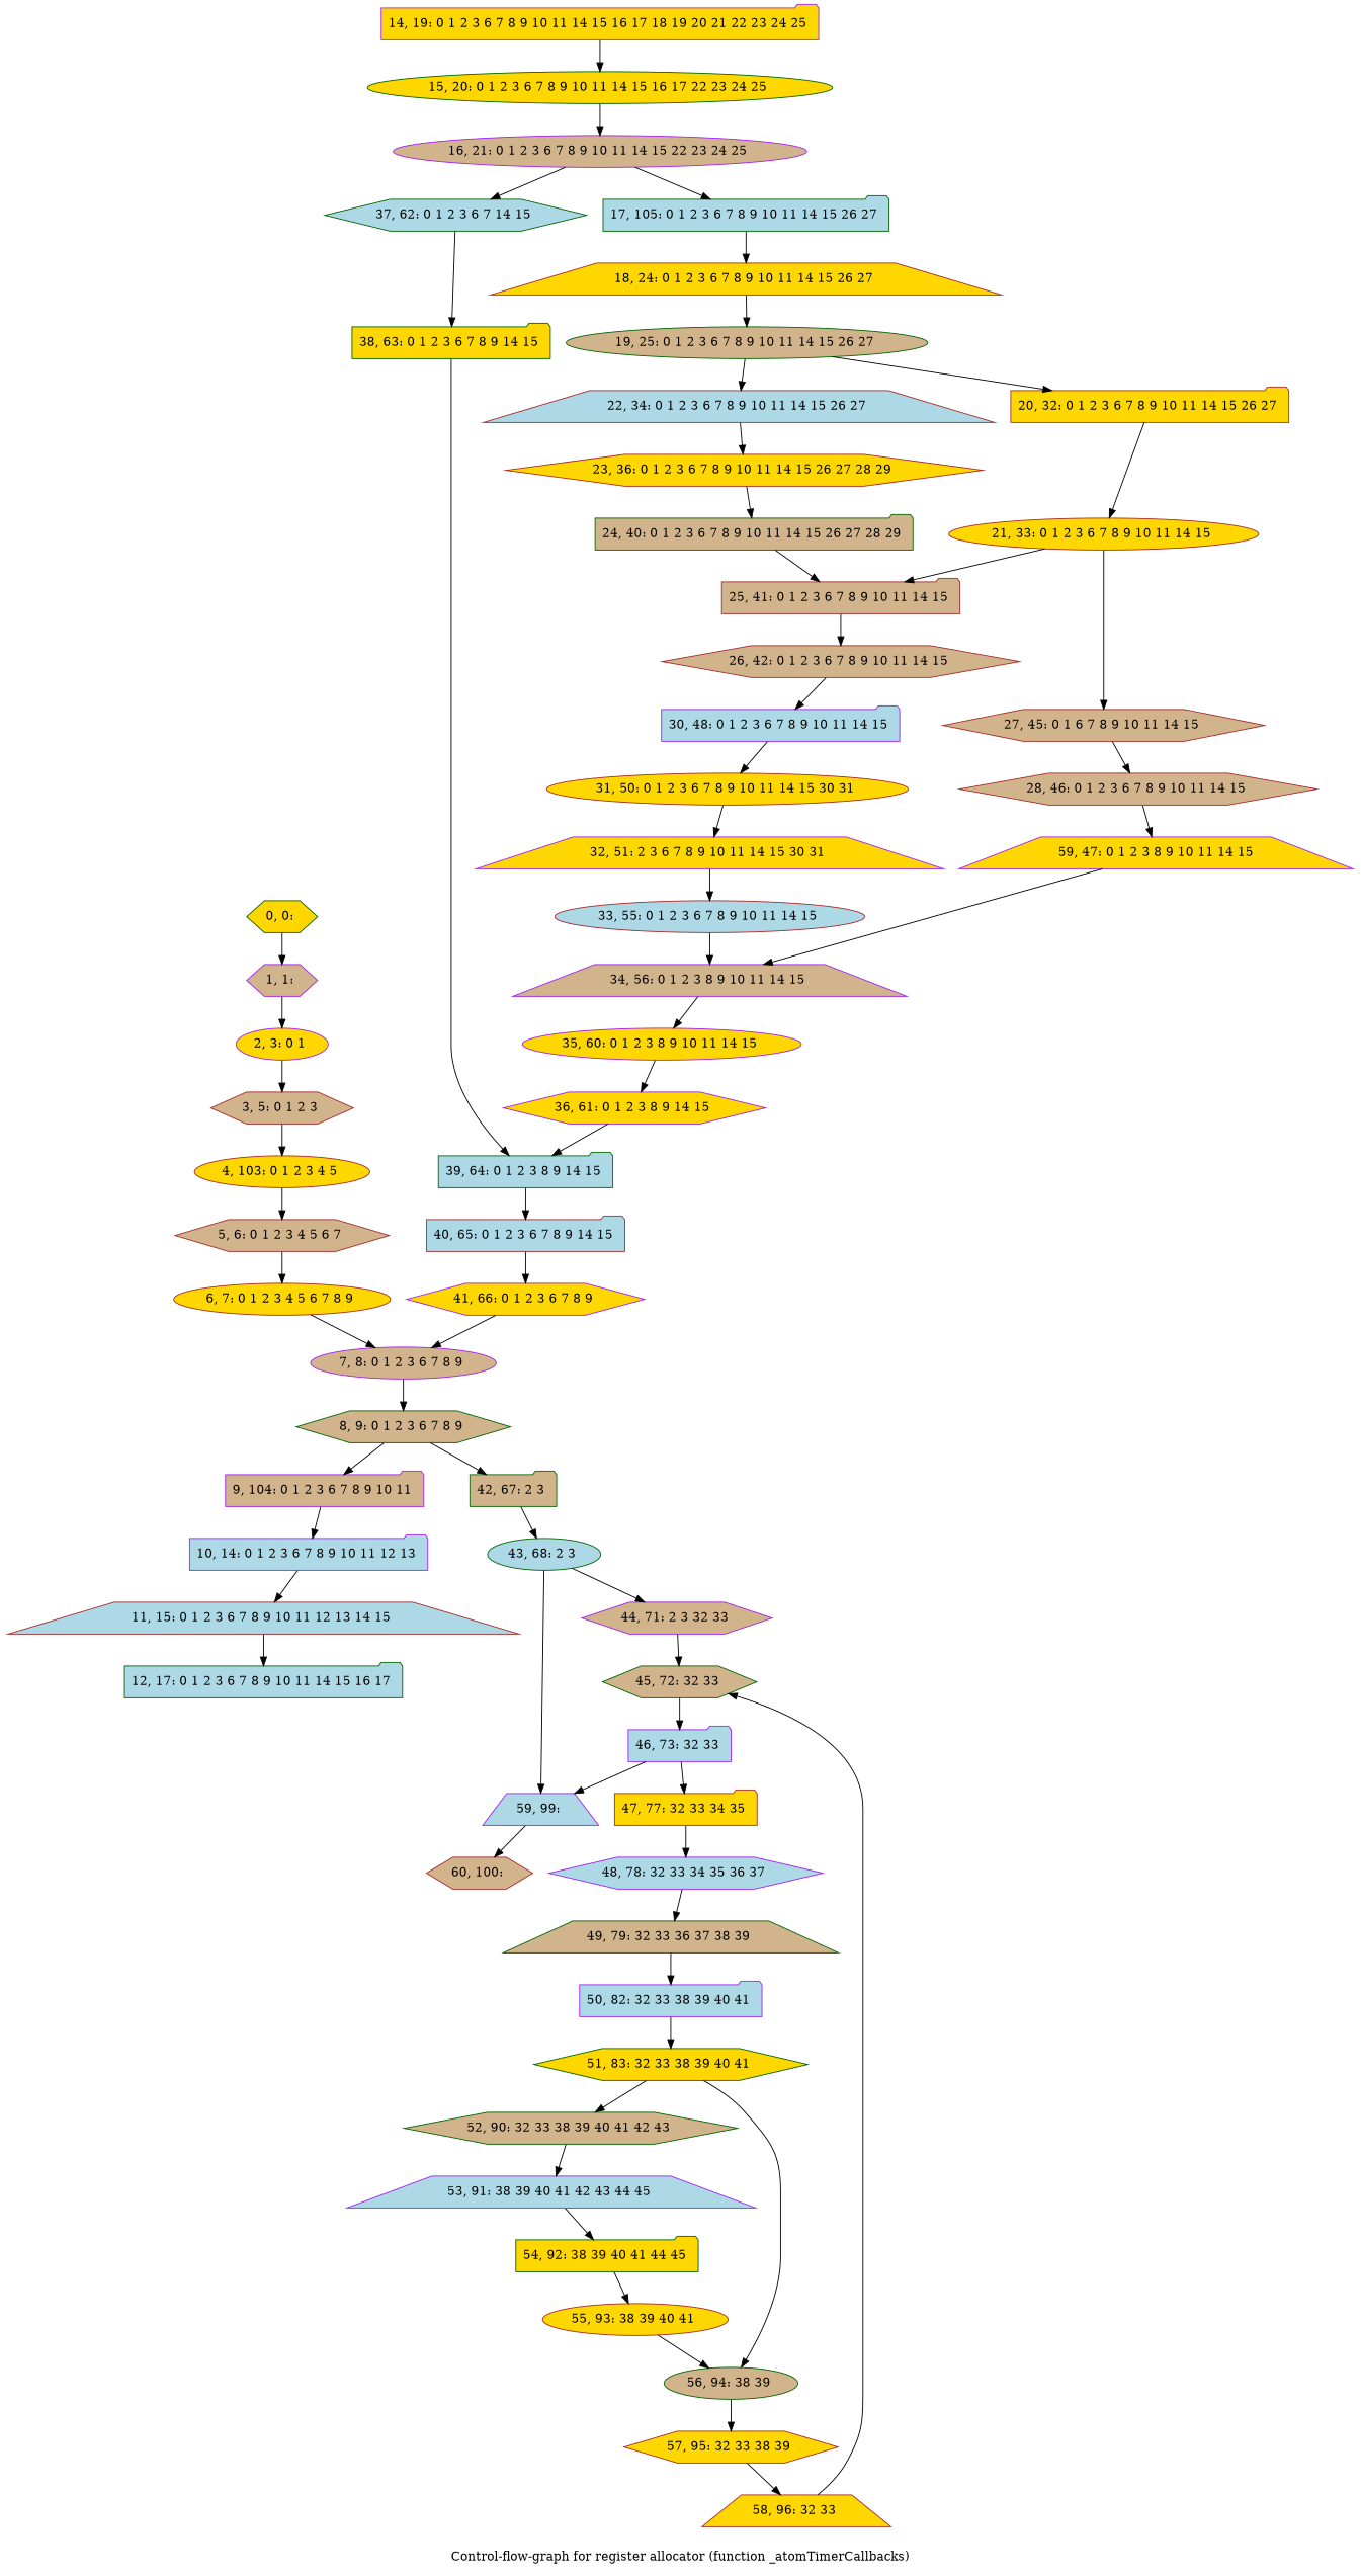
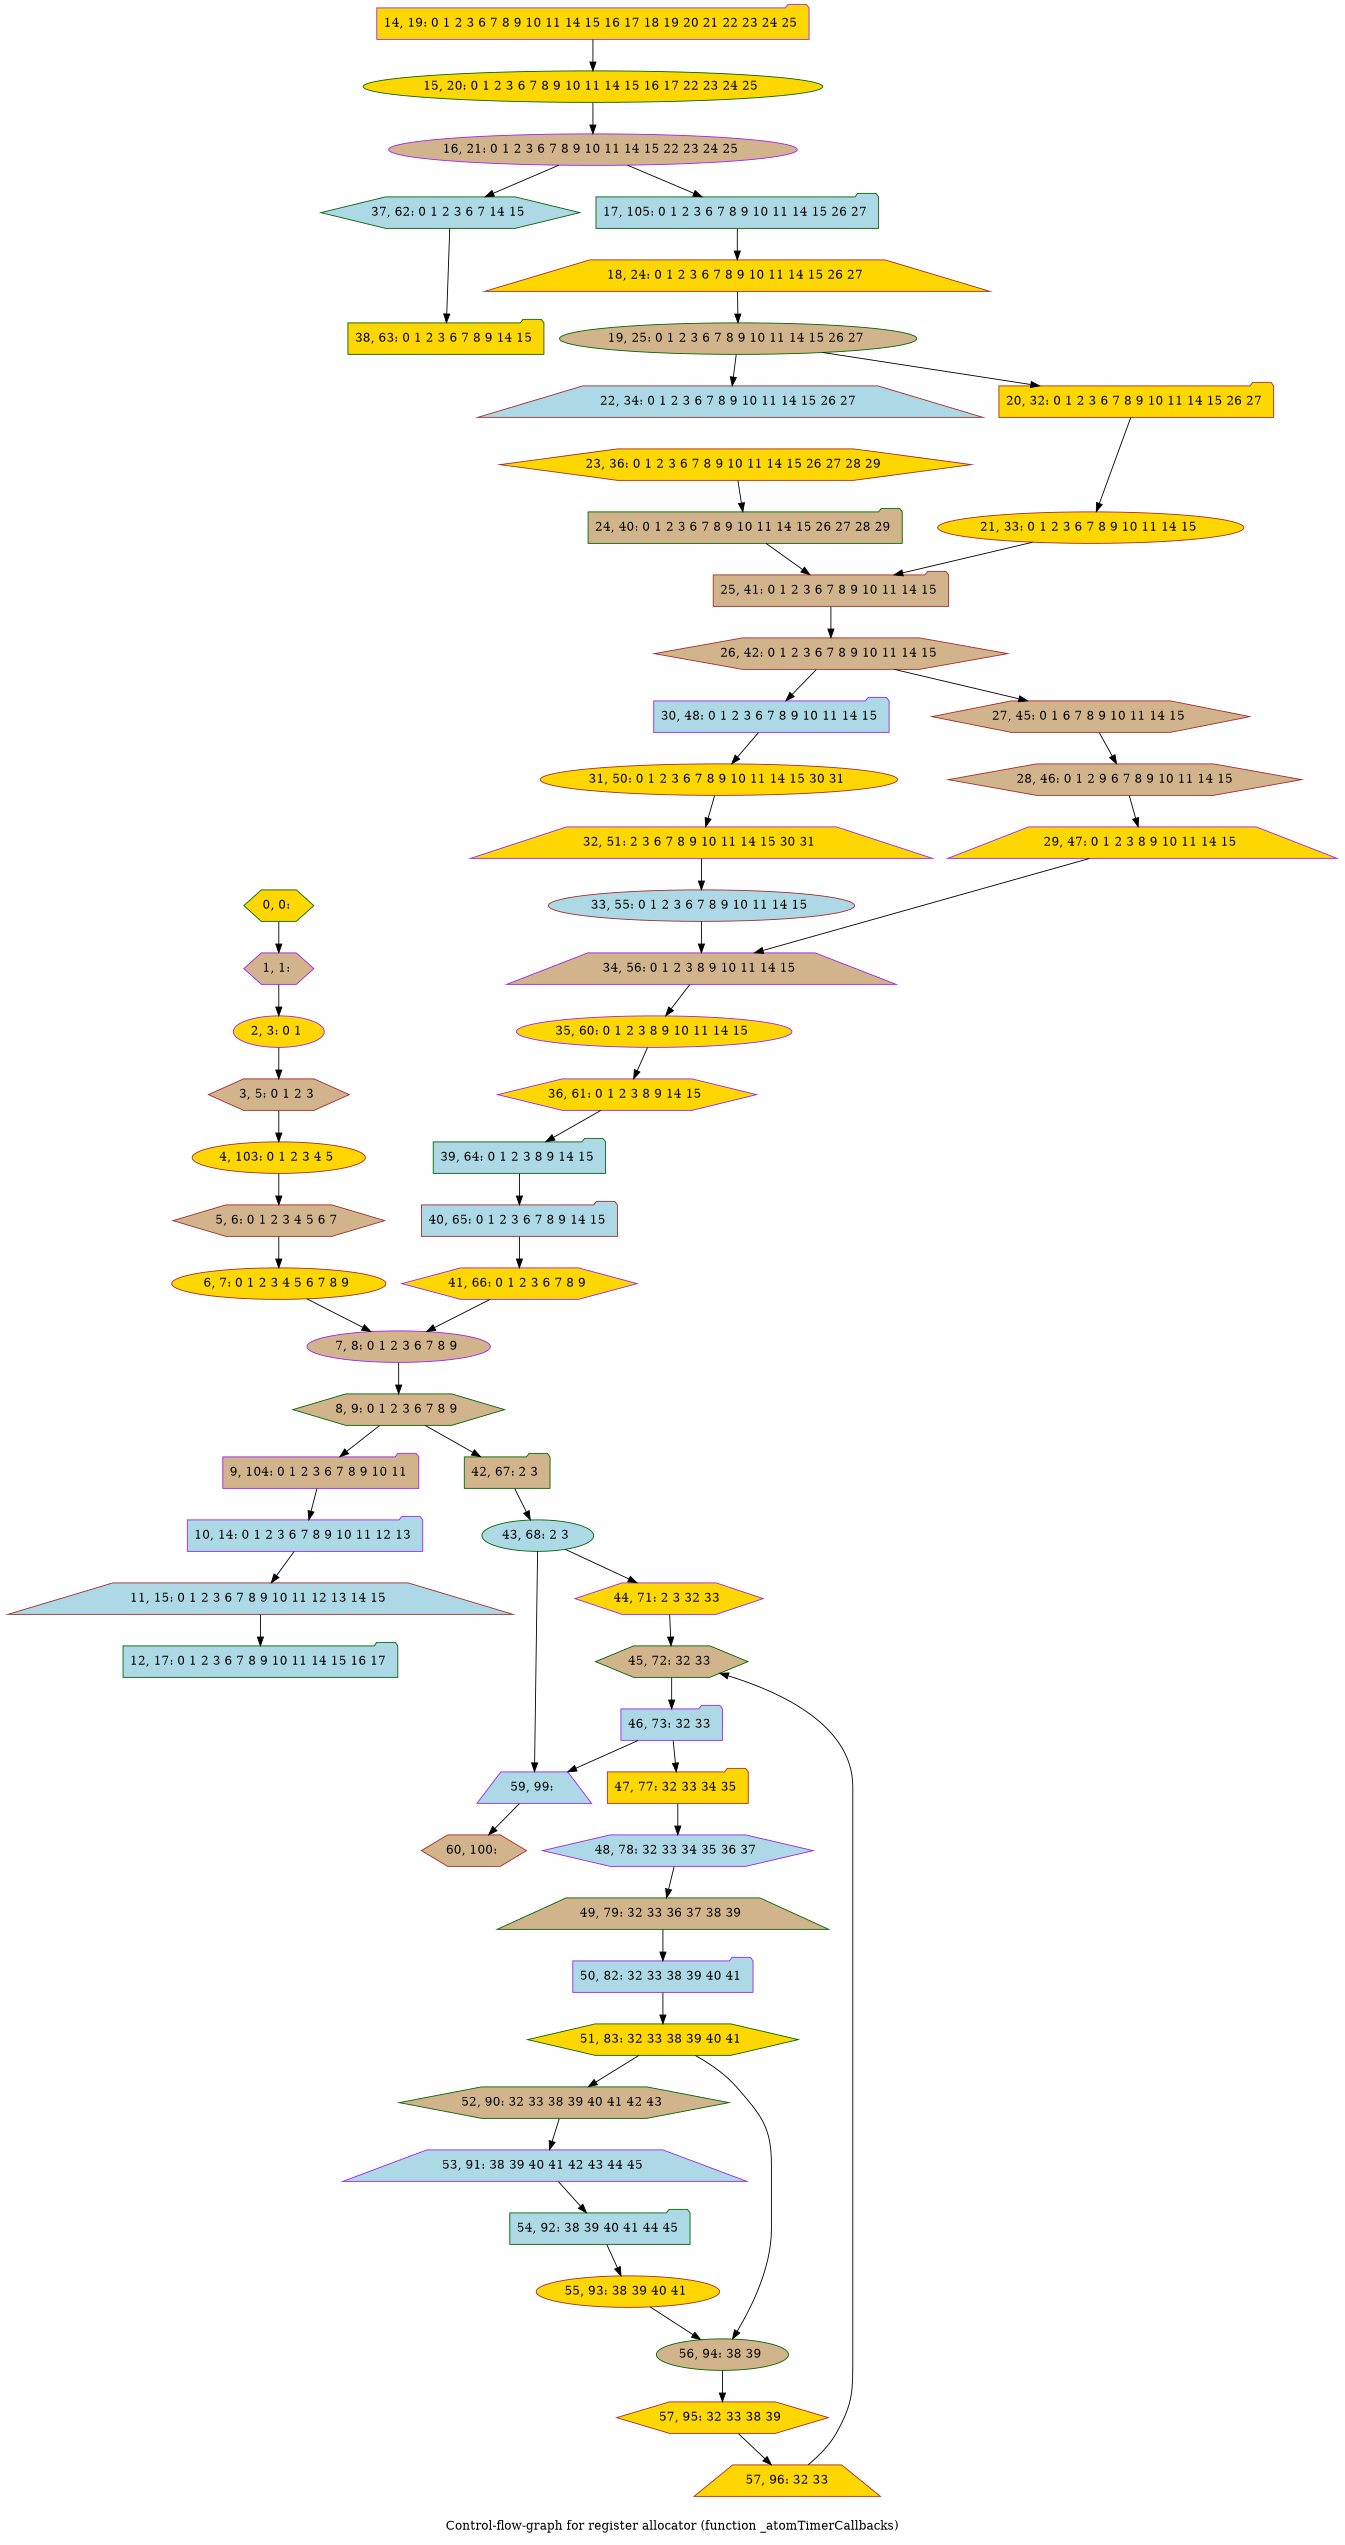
  digraph {
    label="Control-flow-graph for register allocator (function _atomTimerCallbacks)"
    node [color=brown fillcolor=gold shape=hexagon style=filled]
    n1 [color=darkgreen label="0, 0: "]
    n2 [color=purple fillcolor=tan label="1, 1: "]
    n3 [color=purple label="2, 3: 0 1 " shape=ellipse]
    n4 [fillcolor=tan label="3, 5: 0 1 2 3 "]
    n5 [label="4, 103: 0 1 2 3 4 5 " shape=ellipse]
    n6 [fillcolor=tan label="5, 6: 0 1 2 3 4 5 6 7 "]
    n7 [label="6, 7: 0 1 2 3 4 5 6 7 8 9 " shape=ellipse]
    n8 [color=purple fillcolor=tan label="7, 8: 0 1 2 3 6 7 8 9 " shape=ellipse]
    n9 [color=darkgreen fillcolor=tan label="8, 9: 0 1 2 3 6 7 8 9 "]
    n10 [color=purple fillcolor=tan label="9, 104: 0 1 2 3 6 7 8 9 10 11 " shape=folder]
    n11 [color=darkgreen fillcolor=tan label="42, 67: 2 3 " shape=folder]
    n12 [color=purple fillcolor=lightblue label="10, 14: 0 1 2 3 6 7 8 9 10 11 12 13 " shape=folder]
    n13 [color=darkgreen fillcolor=lightblue label="43, 68: 2 3 " shape=ellipse]
    n14 [fillcolor=lightblue label="11, 15: 0 1 2 3 6 7 8 9 10 11 12 13 14 15 " shape=trapezium]
    n15 [color=darkgreen fillcolor=lightblue label="12, 17: 0 1 2 3 6 7 8 9 10 11 14 15 16 17 " shape=folder]
    n16 [color=purple label="14, 19: 0 1 2 3 6 7 8 9 10 11 14 15 16 17 18 19 20 21 22 23 24 25 " shape=folder]
    n17 [color=darkgreen label="15, 20: 0 1 2 3 6 7 8 9 10 11 14 15 16 17 22 23 24 25 " shape=ellipse]
    n18 [color=purple fillcolor=tan label="16, 21: 0 1 2 3 6 7 8 9 10 11 14 15 22 23 24 25 " shape=ellipse]
    n19 [color=darkgreen fillcolor=lightblue label="17, 105: 0 1 2 3 6 7 8 9 10 11 14 15 26 27 " shape=folder]
    n20 [color=darkgreen fillcolor=lightblue label="37, 62: 0 1 2 3 6 7 14 15 "]
    n21 [label="18, 24: 0 1 2 3 6 7 8 9 10 11 14 15 26 27 " shape=trapezium]
    n22 [color=darkgreen label="38, 63: 0 1 2 3 6 7 8 9 14 15 " shape=folder]
    n23 [color=darkgreen fillcolor=tan label="19, 25: 0 1 2 3 6 7 8 9 10 11 14 15 26 27 " shape=ellipse]
    n24 [label="20, 32: 0 1 2 3 6 7 8 9 10 11 14 15 26 27 " shape=folder]
    n25 [fillcolor=lightblue label="22, 34: 0 1 2 3 6 7 8 9 10 11 14 15 26 27 " shape=trapezium]
    n26 [label="21, 33: 0 1 2 3 6 7 8 9 10 11 14 15 " shape=ellipse]
    n27 [label="23, 36: 0 1 2 3 6 7 8 9 10 11 14 15 26 27 28 29 "]
    n28 [fillcolor=tan label="25, 41: 0 1 2 3 6 7 8 9 10 11 14 15 " shape=folder]
    n29 [fillcolor=tan label="26, 42: 0 1 2 3 6 7 8 9 10 11 14 15 "]
    n30 [color=darkgreen fillcolor=tan label="24, 40: 0 1 2 3 6 7 8 9 10 11 14 15 26 27 28 29 " shape=folder]
    n31 [fillcolor=tan label="27, 45: 0 1 6 7 8 9 10 11 14 15 "]
    n32 [color=purple fillcolor=lightblue label="30, 48: 0 1 2 3 6 7 8 9 10 11 14 15 " shape=folder]
-   n33 [fillcolor=tan label="28, 46: 0 1 2 3 6 7 8 9 10 11 14 15 "]
+   n33 [fillcolor=tan label="28, 46: 0 1 2 9 6 7 8 9 10 11 14 15"]
    n34 [label="31, 50: 0 1 2 3 6 7 8 9 10 11 14 15 30 31 " shape=ellipse]
-   n35 [color=purple label="59, 47: 0 1 2 3 8 9 10 11 14 15" shape=trapezium]
+   n35 [color=purple label="29, 47: 0 1 2 3 8 9 10 11 14 15 " shape=trapezium]
    n36 [color=purple fillcolor=tan label="34, 56: 0 1 2 3 8 9 10 11 14 15 " shape=trapezium]
    n37 [color=purple label="35, 60: 0 1 2 3 8 9 10 11 14 15 " shape=ellipse]
    n38 [color=purple label="32, 51: 2 3 6 7 8 9 10 11 14 15 30 31 " shape=trapezium]
    n39 [fillcolor=lightblue label="33, 55: 0 1 2 3 6 7 8 9 10 11 14 15 " shape=ellipse]
    n40 [color=purple label="36, 61: 0 1 2 3 8 9 14 15 "]
    n41 [color=darkgreen fillcolor=lightblue label="39, 64: 0 1 2 3 8 9 14 15 " shape=folder]
    n42 [fillcolor=lightblue label="40, 65: 0 1 2 3 6 7 8 9 14 15 " shape=folder]
    n43 [color=purple label="41, 66: 0 1 2 3 6 7 8 9 "]
-   n44 [color=purple fillcolor=tan label="44, 71: 2 3 32 33 "]
+   n44 [color=purple label="44, 71: 2 3 32 33 "]
    n45 [color=purple fillcolor=lightblue label="59, 99: " shape=trapezium]
    n46 [color=darkgreen fillcolor=tan label="45, 72: 32 33 "]
    n47 [fillcolor=tan label="60, 100: "]
    n48 [color=purple fillcolor=lightblue label="46, 73: 32 33 " shape=folder]
    n49 [label="47, 77: 32 33 34 35 " shape=folder]
    n50 [color=purple fillcolor=lightblue label="48, 78: 32 33 34 35 36 37 "]
    n51 [color=darkgreen fillcolor=tan label="49, 79: 32 33 36 37 38 39 " shape=trapezium]
    n52 [color=purple fillcolor=lightblue label="50, 82: 32 33 38 39 40 41 " shape=folder]
    n53 [color=darkgreen label="51, 83: 32 33 38 39 40 41 "]
    n54 [color=darkgreen fillcolor=tan label="52, 90: 32 33 38 39 40 41 42 43 "]
    n55 [color=darkgreen fillcolor=tan label="56, 94: 38 39 " shape=ellipse]
    n56 [color=purple fillcolor=lightblue label="53, 91: 38 39 40 41 42 43 44 45 " shape=trapezium]
    n57 [label="57, 95: 32 33 38 39 "]
-   n58 [color=darkgreen label="54, 92: 38 39 40 41 44 45 " shape=folder]
+   n58 [color=darkgreen fillcolor=lightblue label="54, 92: 38 39 40 41 44 45 " shape=folder]
    n59 [label="55, 93: 38 39 40 41 " shape=ellipse]
-   n60 [label="58, 96: 32 33 " shape=trapezium]
+   n60 [label="57, 96: 32 33" shape=trapezium]
    n1 -> n2
    n2 -> n3
    n3 -> n4
    n4 -> n5
    n5 -> n6
    n6 -> n7
    n7 -> n8
    n8 -> n9
    n9 -> n10
    n9 -> n11
    n10 -> n12
    n11 -> n13
    n12 -> n14
    n13 -> n44
    n13 -> n45
    n14 -> n15
    n16 -> n17
    n17 -> n18
    n18 -> n19
    n18 -> n20
    n19 -> n21
    n20 -> n22
    n21 -> n23
-   n22 -> n41
    n23 -> n24
    n23 -> n25
    n24 -> n26
-   n25 -> n27
    n26 -> n28
    n27 -> n30
    n28 -> n29
-   n26 -> n31
+   n29 -> n31
    n29 -> n32
    n30 -> n28
    n31 -> n33
    n32 -> n34
    n33 -> n35
    n34 -> n38
    n35 -> n36
    n36 -> n37
    n37 -> n40
    n38 -> n39
    n39 -> n36
    n40 -> n41
    n41 -> n42
    n42 -> n43
    n43 -> n8
    n44 -> n46
    n45 -> n47
    n46 -> n48
    n48 -> n45
    n48 -> n49
    n49 -> n50
    n50 -> n51
    n51 -> n52
    n52 -> n53
    n53 -> n54
    n53 -> n55
    n54 -> n56
    n55 -> n57
    n56 -> n58
    n57 -> n60
    n58 -> n59
    n59 -> n55
    n60 -> n46
  }
